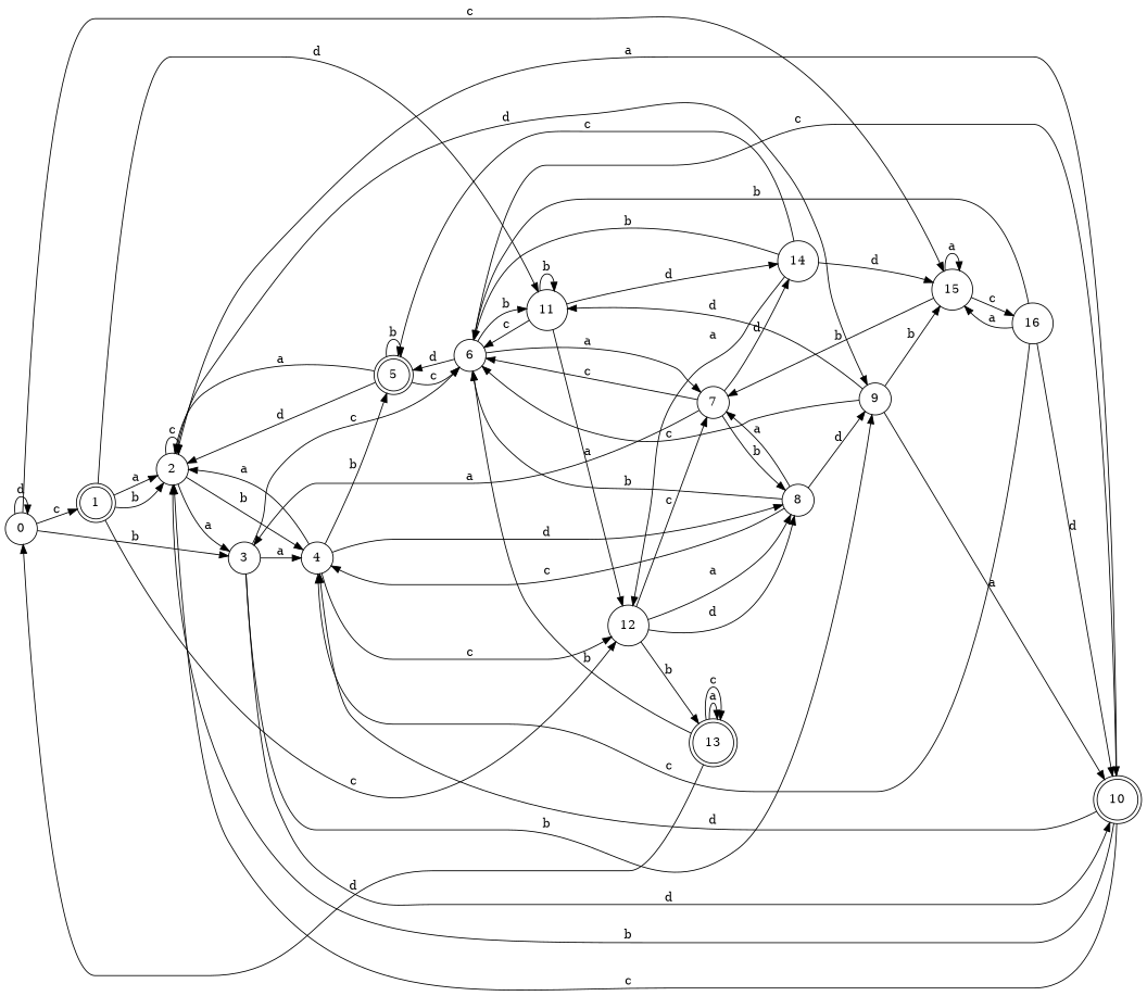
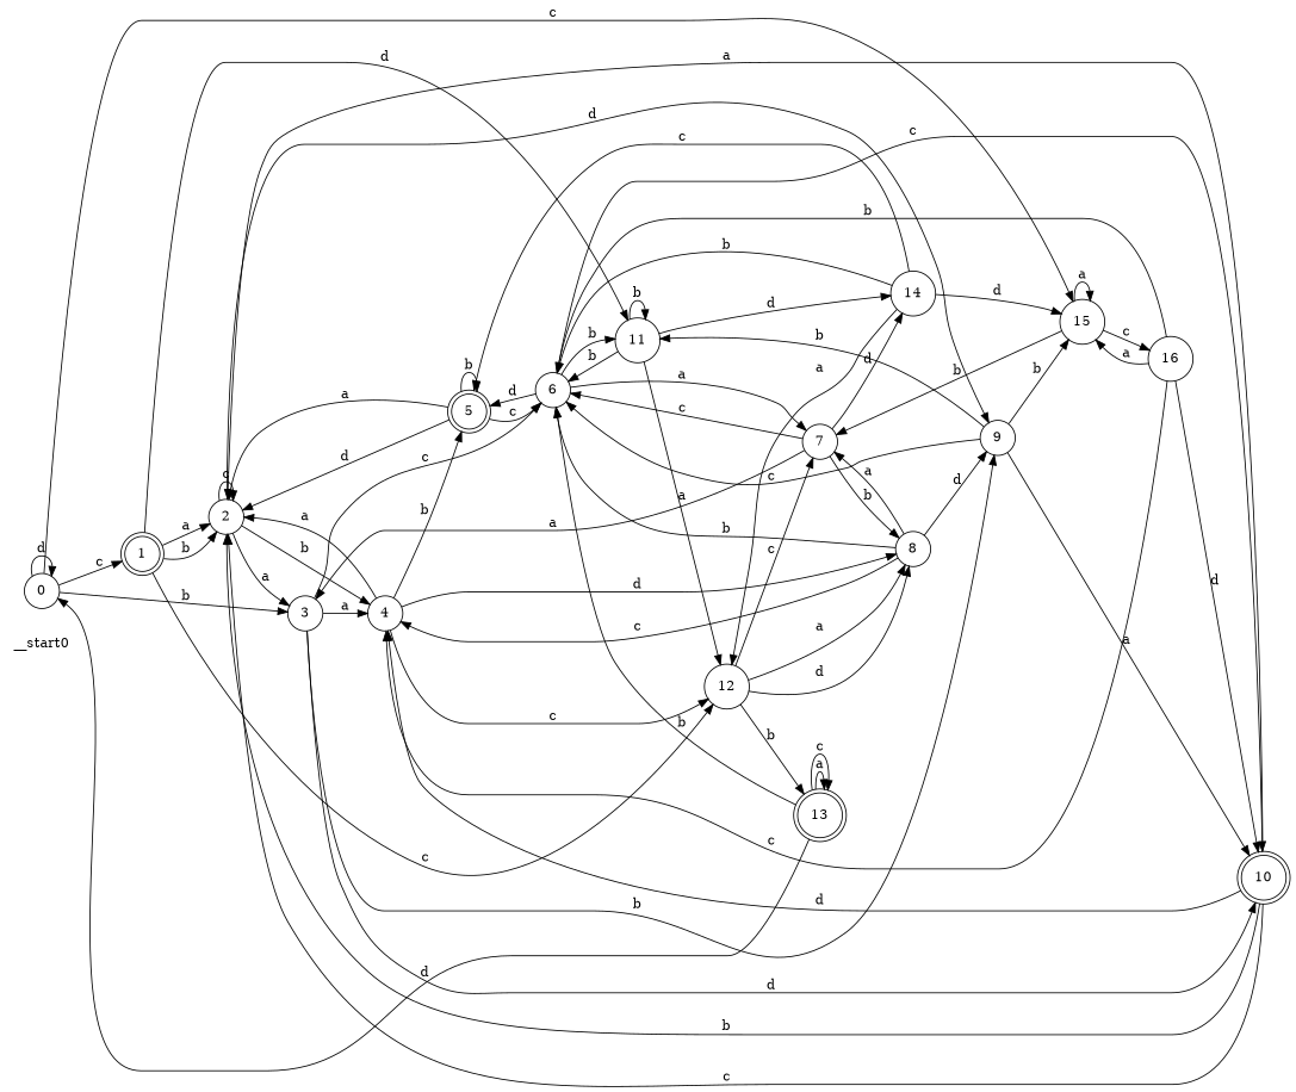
  digraph {
    rankdir=LR
    node [shape=circle color=black fillcolor=white style=filled]
+   __start0 [shape=none color="" fillcolor="" style=""]
    n2 [label=0]
    n3 [label=1 shape=doublecircle style="rounded,filled"]
    n4 [label=3]
    n5 [label=15]
    n6 [label=2]
    n7 [label=11]
    n8 [label=12]
    n9 [label=4]
    n10 [label=9]
    n11 [label=6]
    n12 [label=10 shape=doublecircle style="rounded,filled"]
    n13 [label=7]
    n14 [label=16]
    n15 [label=14]
    n16 [label=8 style="rounded,filled"]
    n17 [label=13 shape=doublecircle style="rounded,filled"]
    n18 [label=5 shape=doublecircle style="rounded,filled"]
    n2 -> n2 [label=d]
    n2 -> n3 [label=c]
    n2 -> n4 [label=b]
    n2 -> n5 [label=c]
    n3 -> n6 [label=a]
    n3 -> n6 [label=b]
    n3 -> n7 [label=d]
    n3 -> n8 [label=c]
    n4 -> n9 [label=a]
    n4 -> n10 [label=b]
    n4 -> n11 [label=c]
    n4 -> n12 [label=d]
    n5 -> n5 [label=a]
    n5 -> n13 [label=b]
    n5 -> n14 [label=c]
    n6 -> n4 [label=a]
    n6 -> n6 [label=c]
    n6 -> n9 [label=b]
    n6 -> n10 [label=d]
    n7 -> n7 [label=b]
    n7 -> n8 [label=a]
-   n7 -> n11 [label=c]
+   n7 -> n11 [label=b]
    n7 -> n15 [label=d]
    n8 -> n13 [label=c]
    n8 -> n16 [label=a]
    n8 -> n16 [label=d]
    n8 -> n17 [label=b]
    n9 -> n6 [label=a]
    n9 -> n8 [label=c]
    n9 -> n16 [label=d]
    n9 -> n18 [label=b]
    n10 -> n5 [label=b]
-   n10 -> n7 [label=d]
+   n10 -> n7 [label=b]
    n10 -> n11 [label=c]
    n10 -> n12 [label=a]
    n11 -> n7 [label=b]
    n11 -> n12 [label=c]
    n11 -> n13 [label=a]
    n11 -> n18 [label=d]
    n12 -> n6 [label=a]
    n12 -> n6 [label=b]
    n12 -> n6 [label=c]
    n12 -> n9 [label=d]
    n13 -> n4 [label=a]
    n13 -> n11 [label=c]
    n13 -> n15 [label=d]
    n13 -> n16 [label=b]
    n14 -> n5 [label=a]
    n14 -> n9 [label=c]
    n14 -> n11 [label=b]
    n14 -> n12 [label=d]
    n15 -> n5 [label=d]
    n15 -> n8 [label=a]
    n15 -> n11 [label=b]
    n15 -> n18 [label=c]
    n16 -> n9 [label=c]
    n16 -> n10 [label=d]
    n16 -> n11 [label=b]
    n16 -> n13 [label=a]
    n17 -> n2 [label=d]
    n17 -> n11 [label=b]
    n17 -> n17 [label=a]
    n17 -> n17 [label=c]
    n18 -> n6 [label=a]
    n18 -> n6 [label=d]
    n18 -> n11 [label=c]
    n18 -> n18 [label=b]
  }
